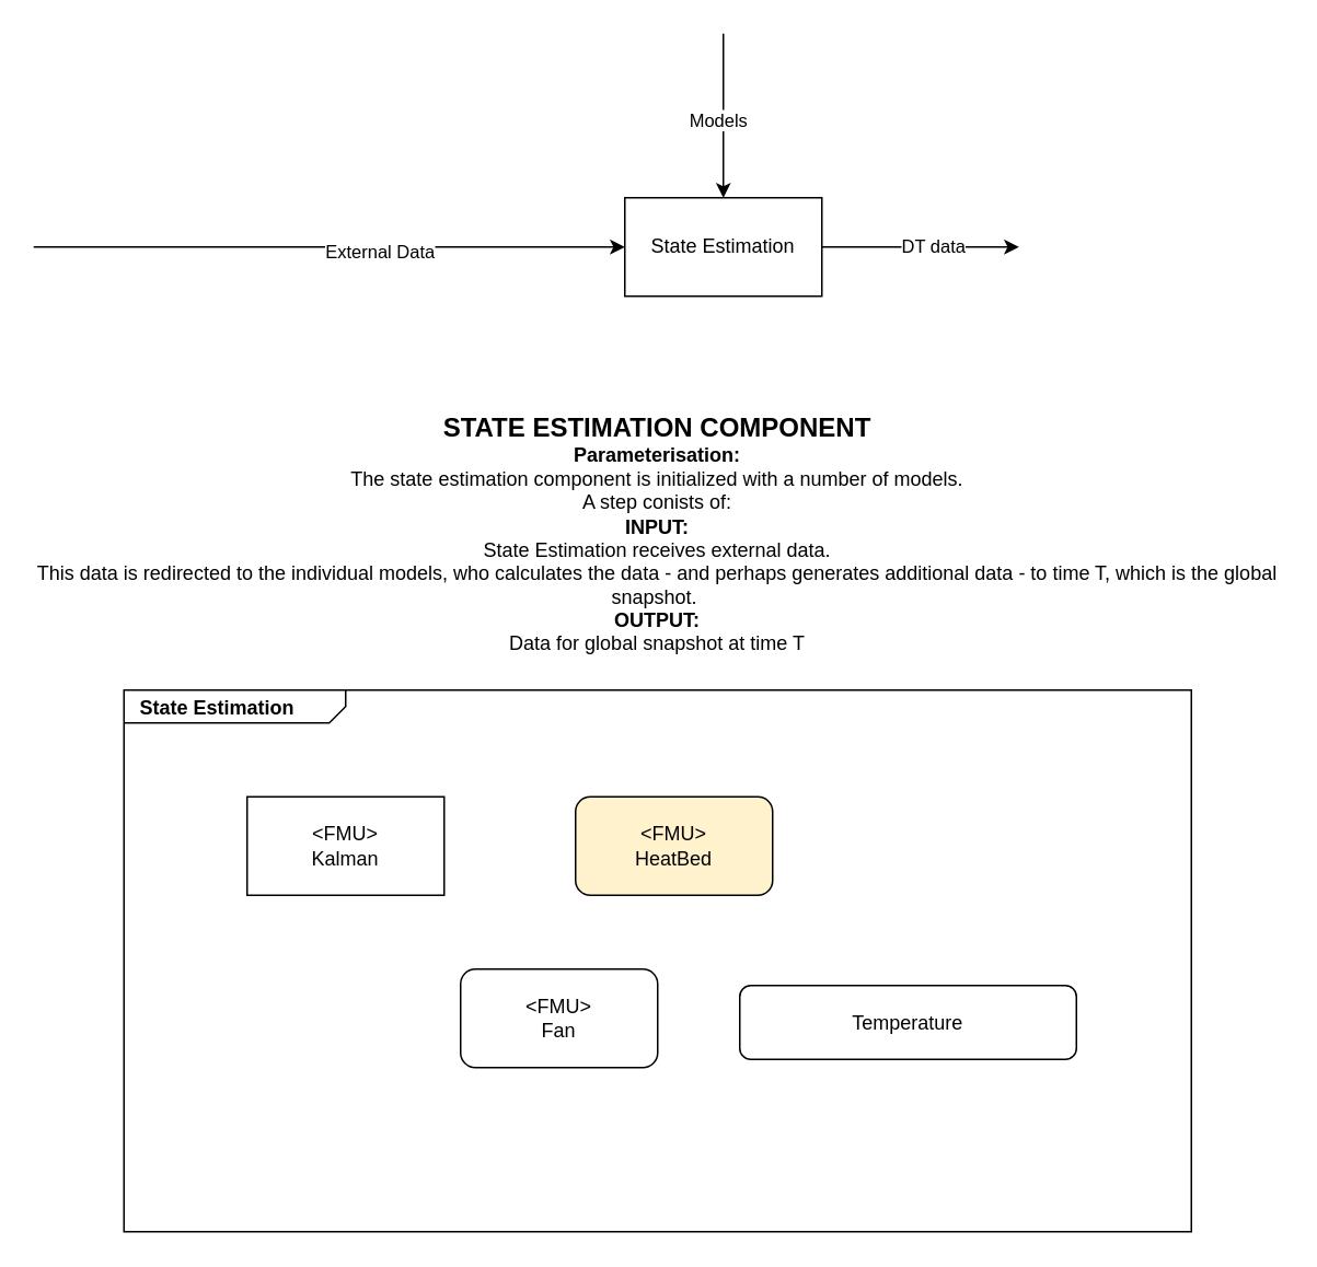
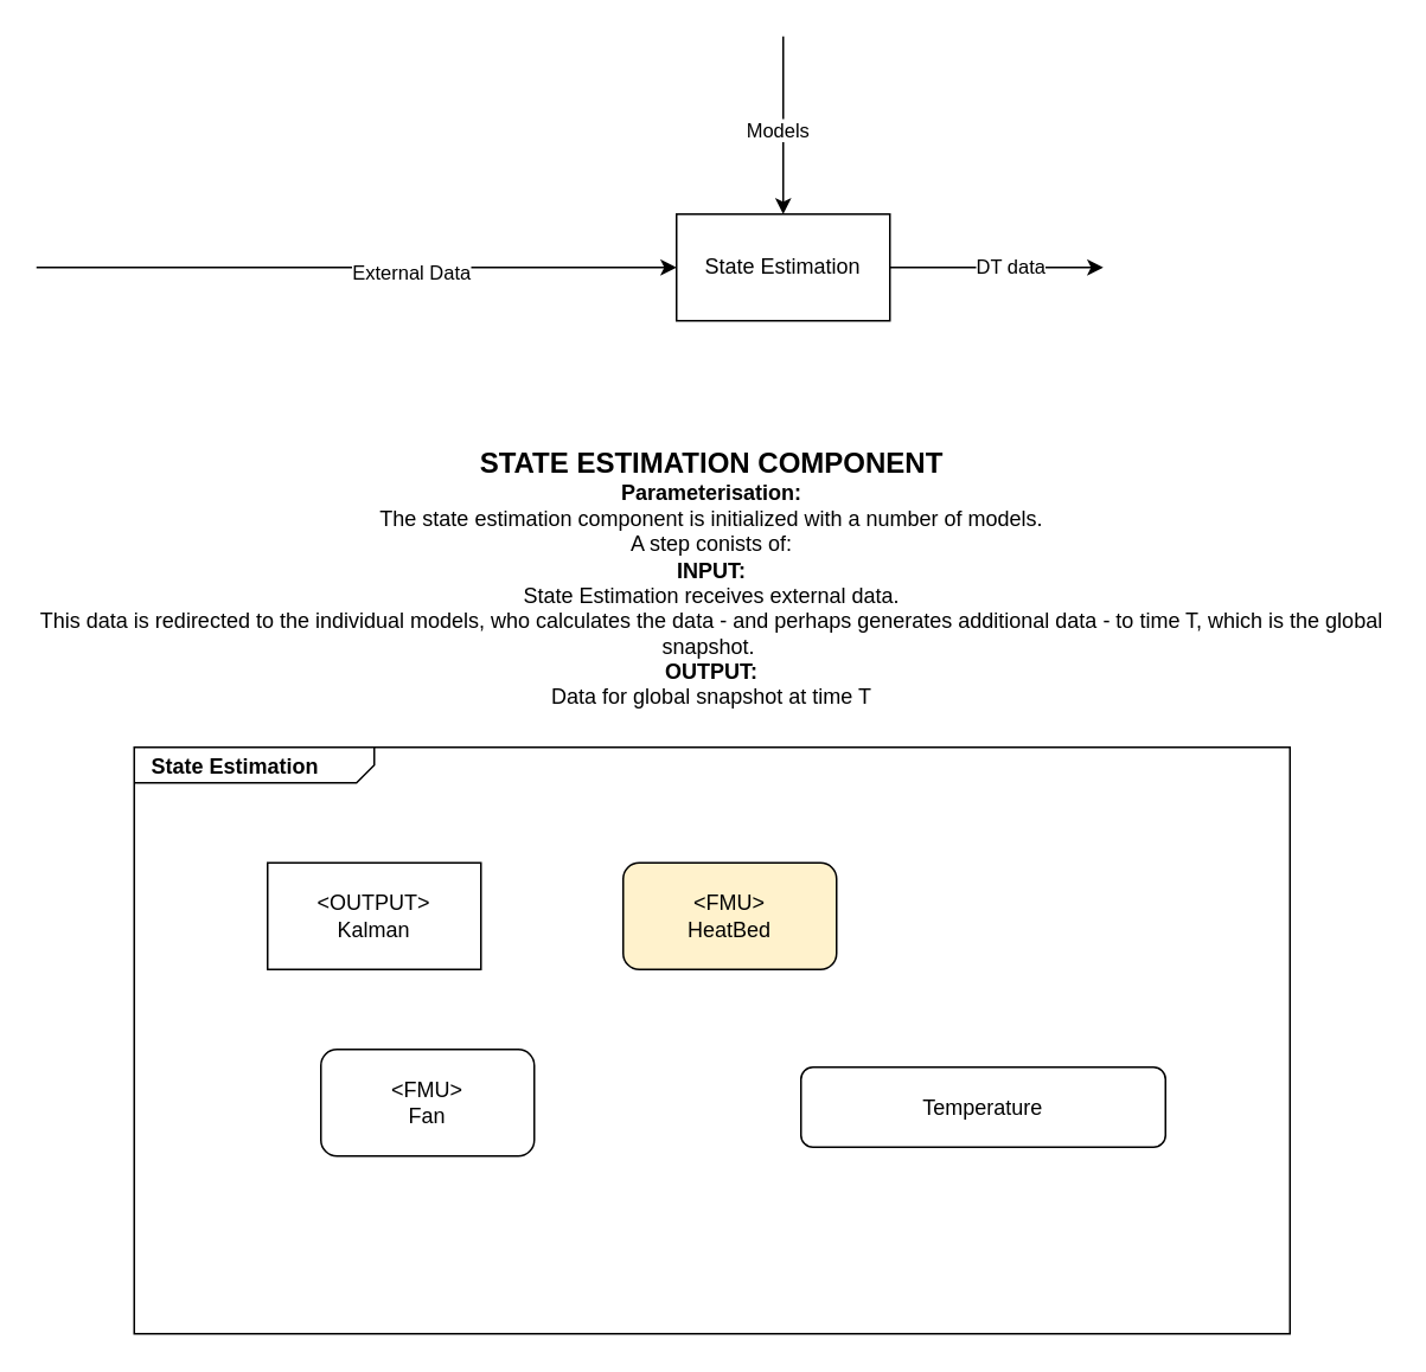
  <mxCell id="0" />
  <mxCell id="1" parent="0" />
  <mxCell id="2" value="State Estimation" style="rounded=0;whiteSpace=wrap;html=1;" vertex="1" parent="1"><mxGeometry x="380" y="120" width="120" height="60" as="geometry" /></mxCell>
  <mxCell id="3" value="" style="endArrow=classic;html=1;entryX=0;entryY=0.5;entryDx=0;entryDy=0;" edge="1" parent="1" target="2"><mxGeometry width="50" height="50" relative="1" as="geometry"><mxPoint y="150" as="sourcePoint" x="20" /><mxPoint x="70" y="150" as="targetPoint" /></mxGeometry></mxCell>
  <mxCell id="4" value="External Data" style="edgeLabel;html=1;align=center;verticalAlign=middle;resizable=0;points=[];" vertex="1" connectable="0" parent="3"><mxGeometry x="0.167" y="-2" relative="1" as="geometry"><mxPoint as="offset" /></mxGeometry></mxCell>
  <mxCell id="5" value="" style="endArrow=classic;html=1;exitX=1;exitY=0.5;exitDx=0;exitDy=0;" edge="1" parent="1" source="2"><mxGeometry width="50" height="50" relative="1" as="geometry"><mxPoint x="270" y="310" as="sourcePoint" /><mxPoint x="620" y="150" as="targetPoint" /></mxGeometry></mxCell>
  <mxCell id="6" value="DT data" style="edgeLabel;html=1;align=center;verticalAlign=middle;resizable=0;points=[];" vertex="1" connectable="0" parent="5"><mxGeometry x="0.117" y="1" relative="1" as="geometry"><mxPoint as="offset" /></mxGeometry></mxCell>
  <mxCell id="7" value="" style="endArrow=classic;html=1;entryX=0.5;entryY=0;entryDx=0;entryDy=0;" edge="1" parent="1" target="2"><mxGeometry width="50" height="50" relative="1" as="geometry"><mxPoint x="440" y="20" as="sourcePoint" /><mxPoint x="390" y="-10" as="targetPoint" /></mxGeometry></mxCell>
  <mxCell id="8" value="Models" style="edgeLabel;html=1;align=center;verticalAlign=middle;resizable=0;points=[];" vertex="1" connectable="0" parent="7"><mxGeometry x="0.04" y="-4" relative="1" as="geometry"><mxPoint as="offset" /></mxGeometry></mxCell>
  <mxCell id="9" value="&lt;b&gt;&lt;font style=&quot;font-size: 16px&quot;&gt;STATE ESTIMATION COMPONENT&lt;/font&gt;&lt;br&gt;Parameterisation: &lt;br&gt;&lt;/b&gt;The state estimation component is initialized with a number of models.&lt;br&gt;A step conists of:&lt;br&gt;&lt;b&gt;INPUT: &lt;/b&gt;&lt;br&gt;State Estimation receives external data.&lt;br&gt;This data is redirected to the individual models, who calculates the data - and perhaps generates additional data - to time T, which is the global snapshot.&amp;nbsp;&lt;br&gt;&lt;b&gt;OUTPUT: &lt;/b&gt;&lt;br&gt;Data for global snapshot at time T" style="text;html=1;strokeColor=none;fillColor=none;align=center;verticalAlign=middle;whiteSpace=wrap;rounded=0;" vertex="1" parent="1"><mxGeometry y="250" width="760" height="150" as="geometry" x="20" /></mxCell>
  <mxCell id="10" value="&lt;p style=&quot;margin: 0px ; margin-top: 4px ; margin-left: 10px ; text-align: left&quot;&gt;&lt;b&gt;State Estimation&lt;/b&gt;&lt;/p&gt;" style="html=1;shape=mxgraph.sysml.package;align=left;spacingLeft=5;verticalAlign=top;spacingTop=-3;labelX=135;html=1;overflow=fill;" vertex="1" parent="1"><mxGeometry x="75" y="420" width="650" height="330" as="geometry" /></mxCell>
  <mxCell id="11" value="&amp;lt;FMU&amp;gt;&lt;br&gt;HeatBed" style="rounded=1;whiteSpace=wrap;html=1;fillColor=#fff2cc;" vertex="1" parent="1"><mxGeometry x="350" y="485" width="120" height="60" as="geometry" /></mxCell>
- <mxCell id="12" value="&amp;lt;FMU&amp;gt;&lt;br&gt;Fan" style="rounded=1;whiteSpace=wrap;html=1;" vertex="1" parent="1"><mxGeometry x="280" y="590" width="120" height="60" as="geometry" /></mxCell>
+ <mxCell id="12" value="&amp;lt;FMU&amp;gt;&lt;br&gt;Fan" style="rounded=1;whiteSpace=wrap;html=1;" vertex="1" parent="1"><mxGeometry x="180" y="590" width="120" height="60" as="geometry" /></mxCell>
  <mxCell id="13" value="Temperature" style="rounded=1;whiteSpace=wrap;html=1;" vertex="1" parent="1"><mxGeometry x="450" y="600" width="205" height="45" as="geometry" /></mxCell>
- <mxCell id="14" value="&amp;lt;FMU&amp;gt;&lt;br&gt;Kalman" style="rounded=0;whiteSpace=wrap;html=1;" vertex="1" parent="1"><mxGeometry x="150" y="485" width="120" height="60" as="geometry" /></mxCell>
+ <mxCell id="14" value="&amp;lt;OUTPUT&amp;gt;&lt;br&gt;Kalman" style="rounded=0;whiteSpace=wrap;html=1;" vertex="1" parent="1"><mxGeometry x="150" y="485" width="120" height="60" as="geometry" /></mxCell>
